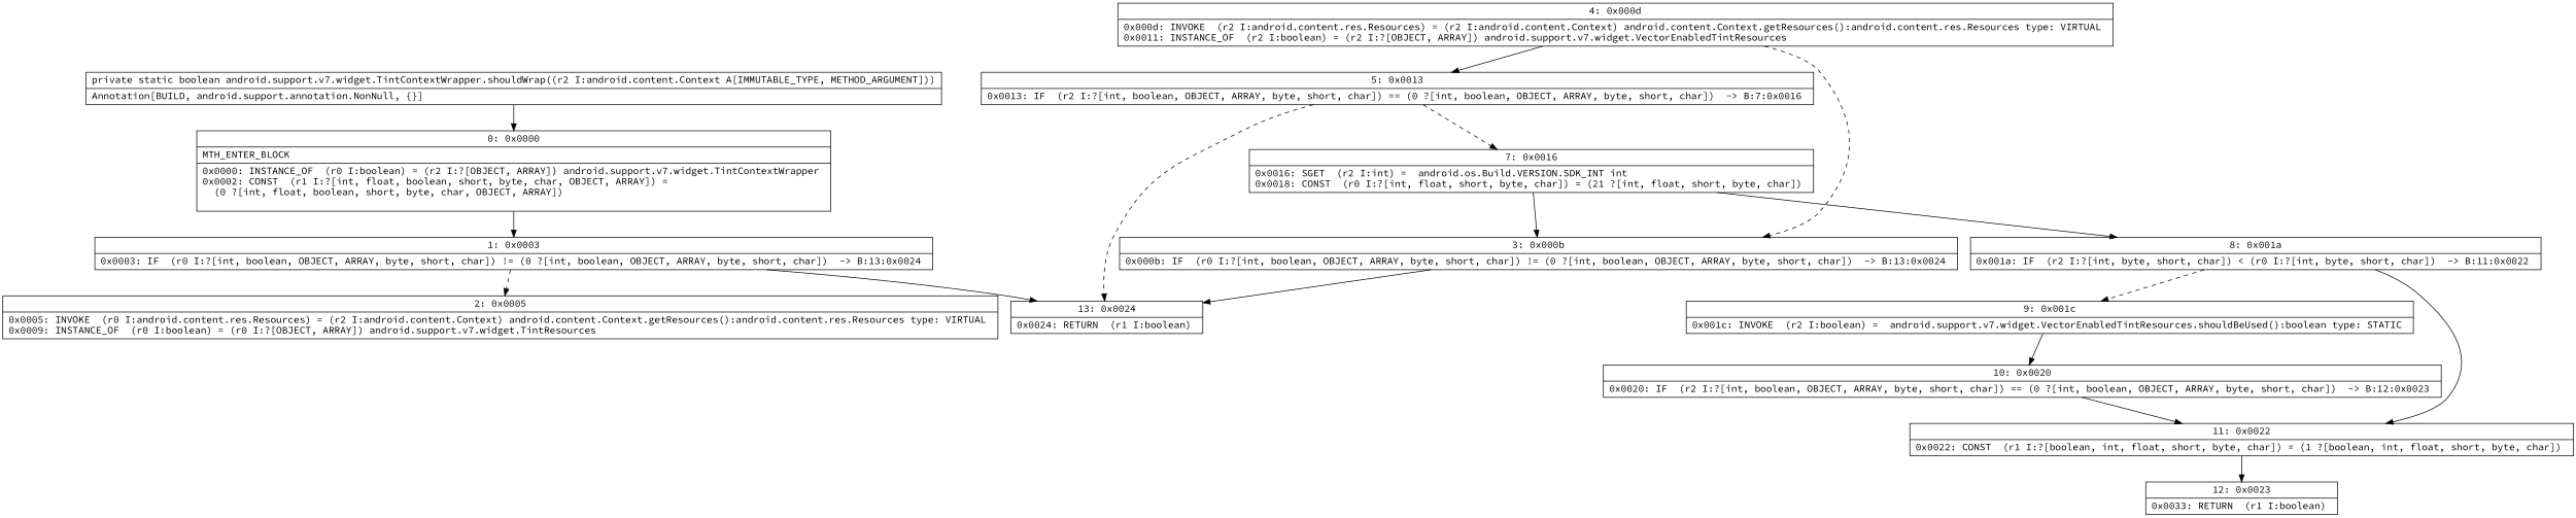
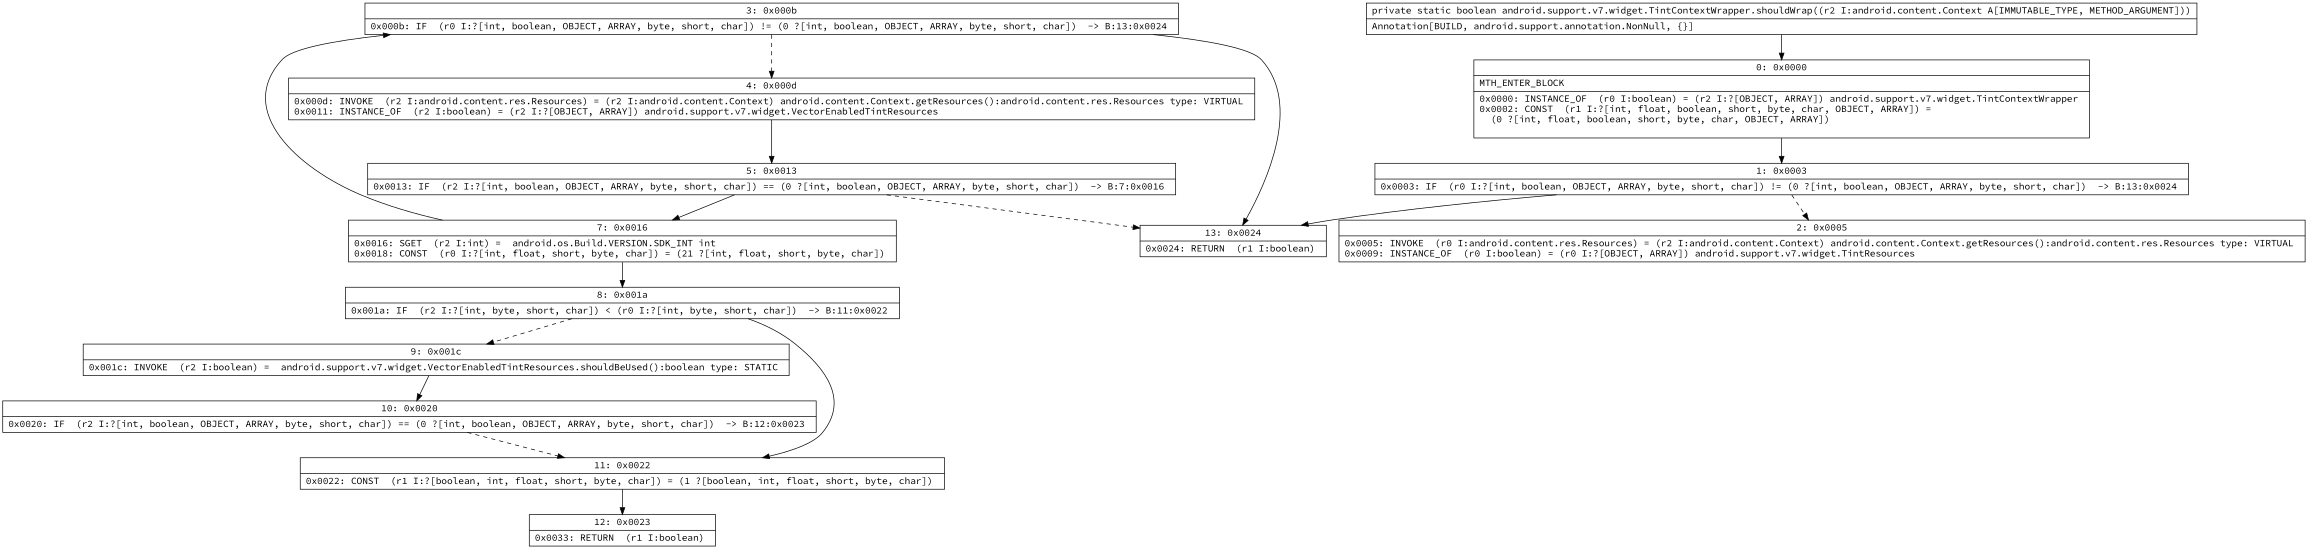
  digraph {
    fontname="Source Code Pro"
    node [fontname="Source Code Pro" shape=record]
    edge [fontname="Source Code Pro"]
    n1 [label="{0\:\ 0x0000|MTH_ENTER_BLOCK\l|0x0000: INSTANCE_OF  (r0 I:boolean) = (r2 I:?[OBJECT, ARRAY]) android.support.v7.widget.TintContextWrapper \l0x0002: CONST  (r1 I:?[int, float, boolean, short, byte, char, OBJECT, ARRAY]) = \l  (0 ?[int, float, boolean, short, byte, char, OBJECT, ARRAY])\l \l}"]
    n2 [label="{1\:\ 0x0003|0x0003: IF  (r0 I:?[int, boolean, OBJECT, ARRAY, byte, short, char]) != (0 ?[int, boolean, OBJECT, ARRAY, byte, short, char])  \-\> B:13:0x0024 \l}"]
    n3 [label="{2\:\ 0x0005|0x0005: INVOKE  (r0 I:android.content.res.Resources) = (r2 I:android.content.Context) android.content.Context.getResources():android.content.res.Resources type: VIRTUAL \l0x0009: INSTANCE_OF  (r0 I:boolean) = (r0 I:?[OBJECT, ARRAY]) android.support.v7.widget.TintResources \l}"]
    n4 [label="{13\:\ 0x0024|0x0024: RETURN  (r1 I:boolean) \l}"]
    n5 [label="{3\:\ 0x000b|0x000b: IF  (r0 I:?[int, boolean, OBJECT, ARRAY, byte, short, char]) != (0 ?[int, boolean, OBJECT, ARRAY, byte, short, char])  \-\> B:13:0x0024 \l}"]
    n6 [label="{4\:\ 0x000d|0x000d: INVOKE  (r2 I:android.content.res.Resources) = (r2 I:android.content.Context) android.content.Context.getResources():android.content.res.Resources type: VIRTUAL \l0x0011: INSTANCE_OF  (r2 I:boolean) = (r2 I:?[OBJECT, ARRAY]) android.support.v7.widget.VectorEnabledTintResources \l}"]
    n7 [label="{5\:\ 0x0013|0x0013: IF  (r2 I:?[int, boolean, OBJECT, ARRAY, byte, short, char]) == (0 ?[int, boolean, OBJECT, ARRAY, byte, short, char])  \-\> B:7:0x0016 \l}"]
    n8 [label="{7\:\ 0x0016|0x0016: SGET  (r2 I:int) =  android.os.Build.VERSION.SDK_INT int \l0x0018: CONST  (r0 I:?[int, float, short, byte, char]) = (21 ?[int, float, short, byte, char]) \l}"]
    n9 [label="{8\:\ 0x001a|0x001a: IF  (r2 I:?[int, byte, short, char]) \< (r0 I:?[int, byte, short, char])  \-\> B:11:0x0022 \l}"]
    n10 [label="{9\:\ 0x001c|0x001c: INVOKE  (r2 I:boolean) =  android.support.v7.widget.VectorEnabledTintResources.shouldBeUsed():boolean type: STATIC \l}"]
    n11 [label="{11\:\ 0x0022|0x0022: CONST  (r1 I:?[boolean, int, float, short, byte, char]) = (1 ?[boolean, int, float, short, byte, char]) \l}"]
    n12 [label="{10\:\ 0x0020|0x0020: IF  (r2 I:?[int, boolean, OBJECT, ARRAY, byte, short, char]) == (0 ?[int, boolean, OBJECT, ARRAY, byte, short, char])  \-\> B:12:0x0023 \l}"]
    n13 [label="{12\:\ 0x0023|0x0033: RETURN  (r1 I:boolean) \l}"]
    n14 [label="{private static boolean android.support.v7.widget.TintContextWrapper.shouldWrap((r2 I:android.content.Context A[IMMUTABLE_TYPE, METHOD_ARGUMENT]))  | Annotation[BUILD, android.support.annotation.NonNull, \{\}]\l}"]
    n1 -> n2
    n2 -> n3 [style=dashed]
    n2 -> n4
    n5 -> n4
-   n6 -> n5 [style=dashed]
+   n5 -> n6 [style=dashed]
    n6 -> n7
    n7 -> n4 [style=dashed]
-   n7 -> n8 [style=dashed]
+   n7 -> n8
    n8 -> n5
    n8 -> n9
    n9 -> n10 [style=dashed]
    n9 -> n11
    n10 -> n12
    n11 -> n13
-   n12 -> n11 [style=solid]
+   n12 -> n11 [style=dashed]
    n14 -> n1
  }
